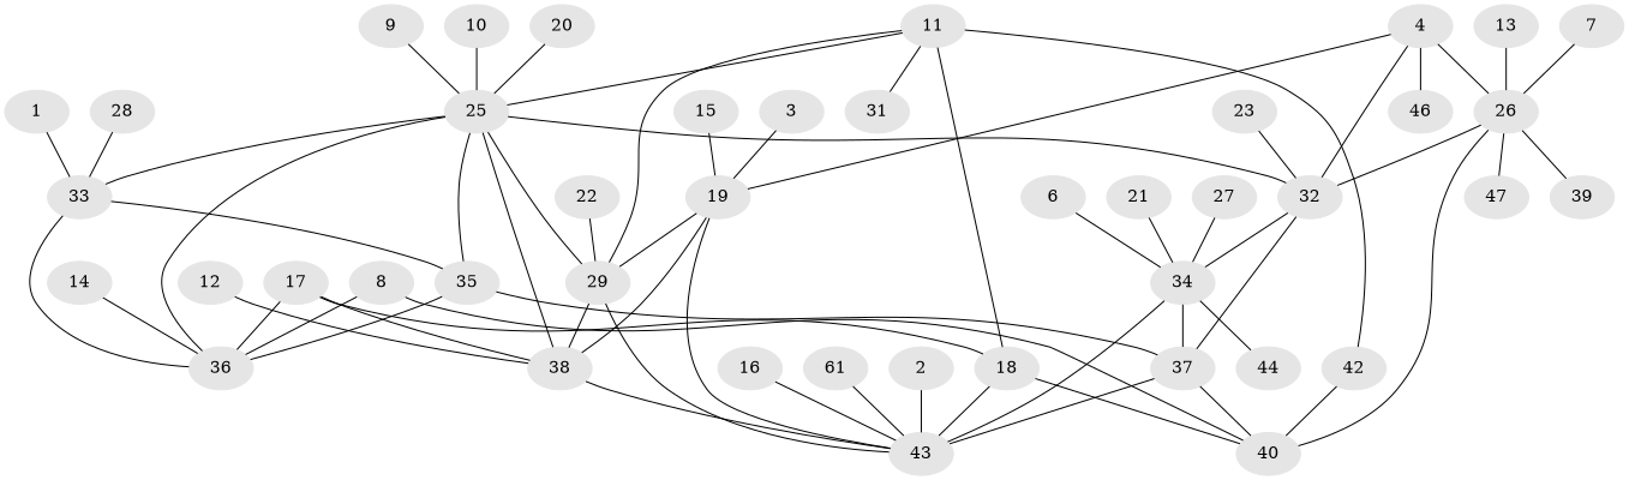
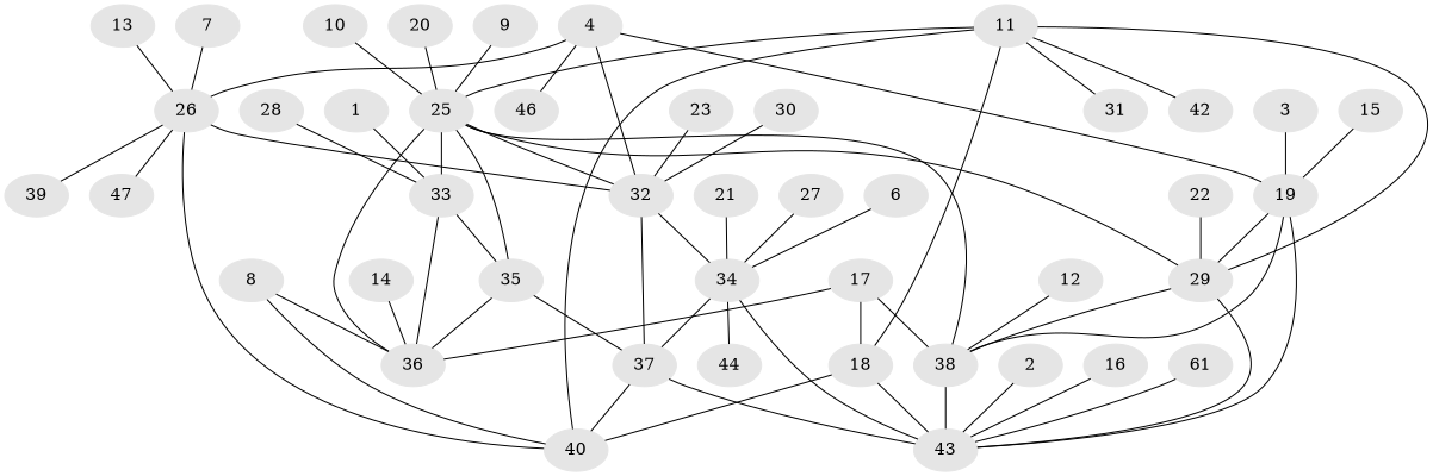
  graph {
    node [color=gray90 style=filled]
    edge [weight=1.0]
    1
    33
    36
    35
    2
    43
    3
    19
    29
    38
    4
    26
    32
    46
    40
    39
    47
    34
    37
    6
    44
    7
    8
    9
    25
    10
    11
    18
    31
    42
    12
    13
    14
    15
    16
    17
    20
    21
    22
    23
    27
    28
+   30
    n44 [label=61]
    1 -- 33
    33 -- 36
    33 -- 35
    35 -- 36
    35 -- 37
    2 -- 43
    3 -- 19
    19 -- 43
    19 -- 29
    19 -- 38
    29 -- 43
    29 -- 38
    38 -- 43
    4 -- 19
    4 -- 26 [weight=2.0]
    4 -- 32
    4 -- 46
    26 -- 32 [weight=2.0]
    26 -- 40
    26 -- 39
    26 -- 47
    32 -- 34
    32 -- 37
    34 -- 43
    34 -- 37 [weight=2.0]
    34 -- 44
    37 -- 43 [weight=2.0]
    37 -- 40
    6 -- 34
    7 -- 26
    8 -- 36
    8 -- 40
    9 -- 25
    25 -- 33
    25 -- 36
    25 -- 35
    25 -- 29
    25 -- 38
    25 -- 32
    10 -- 25
    11 -- 29
-   42 -- 40 [weight=2.0]
+   11 -- 40 [weight=2.0]
    11 -- 25
    11 -- 18 [weight=2.0]
    11 -- 31
    11 -- 42
    18 -- 43 [weight=2.0]
    18 -- 40
    12 -- 38
    13 -- 26
    14 -- 36
    15 -- 19
    16 -- 43
    17 -- 36
    17 -- 38
    17 -- 18
    20 -- 25
    21 -- 34
    22 -- 29
    23 -- 32
    27 -- 34
    28 -- 33
+   30 -- 32
    n44 -- 43
  }
